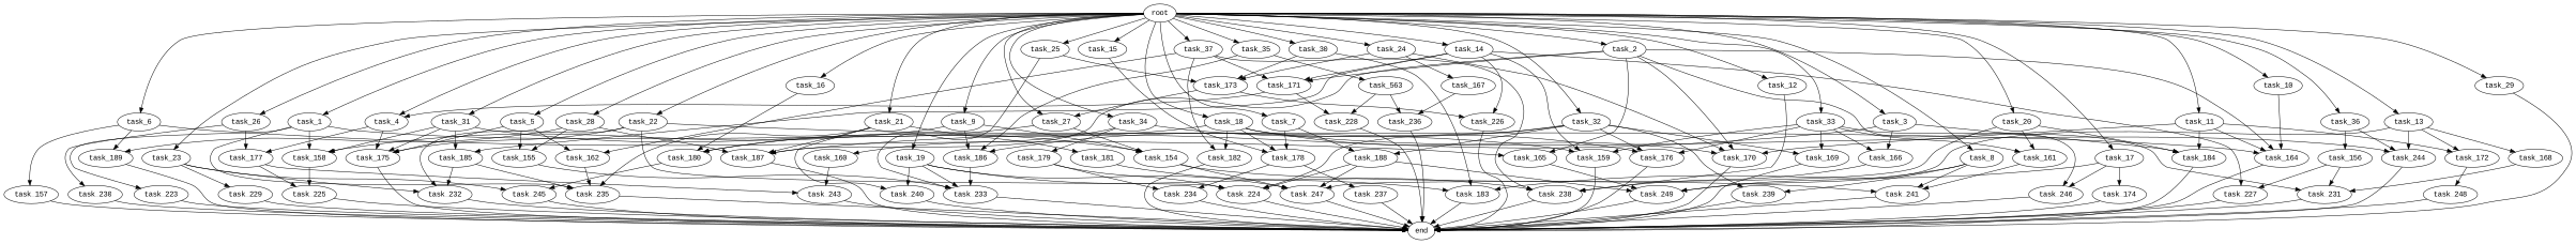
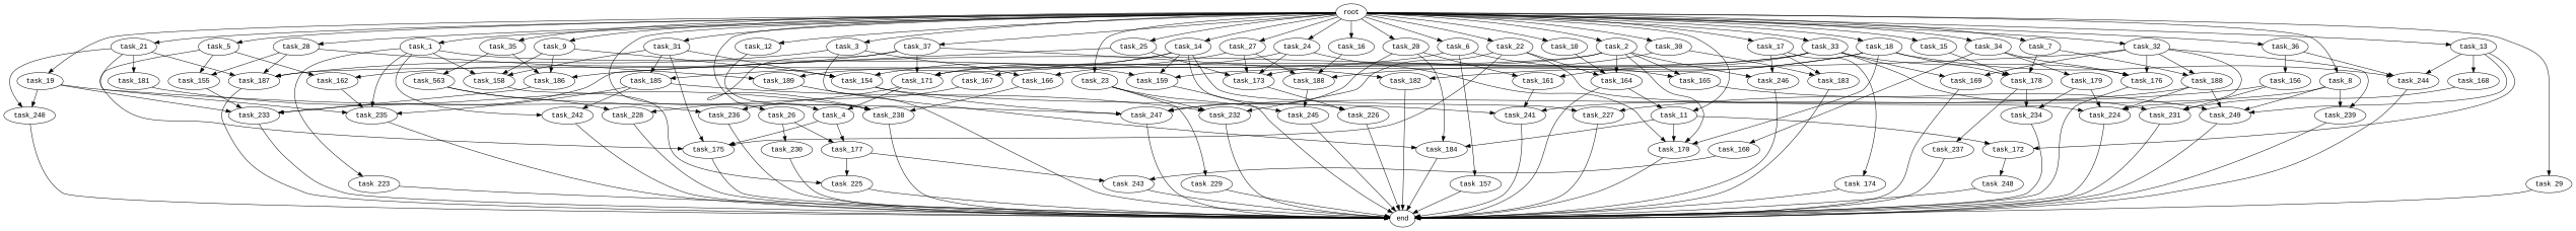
  digraph {
    fontname="Liberation Mono"
    node [fontname="Liberation Mono"]
    edge [fontname="Liberation Mono"]
    task_162
    task_235
    end
    task_189
    task_240
    task_15
    task_178
    task_234
    task_237
    task_229
    task_161
    task_241
    task_9
    task_158
    task_186
    task_154
    task_225
    task_233
    task_247
    n20 [label=task_563]
    task_236
    task_228
    task_183
    task_4
    task_175
    task_177
    task_171
    task_243
    task_179
    task_224
    task_20
    task_184
    task_166
    task_238
    task_13
    task_172
    task_244
    task_168
    task_249
    task_248
    task_231
    task_14
    task_159
    task_185
    task_226
    task_227
    task_232
+   task_242
    task_174
    task_157
    task_3
    task_187
    task_5
    task_155
    task_169
    task_156
    task_26
    task_230
    task_28
    task_19
    task_2
    task_170
    task_165
    task_164
    task_246
    task_7
    task_188
    task_176
    task_25
    task_173
    task_31
    task_1
    task_223
    task_23
    task_245
    task_29
    task_180
    task_24
    task_167
    task_18
    task_182
    task_32
    task_239
    task_22
    task_21
    task_181
    task_16
    task_30
    task_8
    task_12
    task_34
    task_160
    root
    task_17
    task_10
    task_27
    task_6
    task_37
    task_35
    task_33
    task_11
    task_36
    task_162 -> task_235
    task_235 -> end
    task_189 -> end
    task_240 -> end
    task_15 -> task_178
    task_178 -> task_234
    task_178 -> task_237
    task_234 -> end
    task_237 -> end
    task_229 -> end
    task_161 -> task_241
    task_241 -> end
    task_9 -> task_158
    task_9 -> task_186
    task_9 -> task_154
    task_158 -> task_225
    task_186 -> task_233
    task_154 -> task_241
    task_154 -> task_247
    task_225 -> end
    task_233 -> end
    task_247 -> end
    n20 -> task_236
    n20 -> task_228
    task_236 -> end
    task_228 -> end
    task_183 -> end
    task_4 -> task_175
    task_4 -> task_177
    task_175 -> end
    task_177 -> task_225
    task_177 -> task_243
    task_171 -> task_228
    task_171 -> task_4
    task_243 -> end
    task_179 -> task_234
    task_179 -> task_224
    task_224 -> end
    task_20 -> task_161
    task_20 -> task_247
    task_20 -> task_184
    task_184 -> end
    task_166 -> task_238
    task_238 -> end
    task_13 -> task_172
    task_13 -> task_244
    task_13 -> task_168
    task_13 -> task_249
    task_172 -> task_248
    task_244 -> end
    task_168 -> task_231
    task_249 -> end
    task_248 -> end
    task_231 -> end
    task_14 -> task_171
    task_14 -> task_159
    task_14 -> task_185
    task_14 -> task_226
    task_14 -> task_227
    task_159 -> end
    task_185 -> task_235
    task_185 -> task_232
+   task_185 -> task_242
    task_226 -> end
    task_227 -> end
    task_232 -> end
+   task_242 -> end
    task_174 -> end
    task_157 -> end
    task_3 -> task_184
    task_3 -> task_166
    task_3 -> task_187
    task_187 -> end
    task_5 -> task_162
    task_5 -> task_175
    task_5 -> task_155
    task_155 -> task_233
    task_169 -> end
    task_156 -> task_231
    task_156 -> task_227
    task_26 -> task_177
    task_26 -> task_230
    task_230 -> end
    task_28 -> task_189
    task_28 -> task_187
    task_28 -> task_155
    task_19 -> task_240
    task_19 -> task_233
    task_19 -> task_247
-   task_19 -> task_183
    task_2 -> task_171
    task_2 -> task_187
    task_2 -> task_170
    task_2 -> task_165
    task_2 -> task_164
    task_2 -> task_246
    task_170 -> end
    task_165 -> task_249
    task_164 -> end
    task_246 -> end
    task_7 -> task_178
    task_7 -> task_188
    task_188 -> task_247
    task_188 -> task_224
    task_188 -> task_249
    task_176 -> end
    task_25 -> task_233
    task_25 -> task_173
    task_173 -> task_226
    task_31 -> task_158
    task_31 -> task_154
    task_31 -> task_175
    task_31 -> task_185
    task_1 -> task_235
    task_1 -> task_158
    task_1 -> task_159
+   task_1 -> task_242
    task_1 -> task_223
    task_223 -> end
    task_23 -> task_229
    task_23 -> task_232
    task_23 -> task_245
    task_245 -> end
    task_29 -> end
    task_180 -> task_245
    task_24 -> task_170
    task_24 -> task_173
    task_24 -> task_167
    task_167 -> task_236
    task_18 -> task_178
    task_18 -> task_244
    task_18 -> task_170
    task_18 -> task_180
    task_18 -> task_182
    task_182 -> end
    task_32 -> task_186
    task_32 -> task_224
    task_32 -> task_169
    task_32 -> task_188
    task_32 -> task_176
    task_32 -> task_239
    task_239 -> end
    task_22 -> task_175
    task_22 -> task_224
    task_22 -> task_232
    task_22 -> task_164
    task_21 -> task_235
    task_21 -> task_240
    task_21 -> task_187
    task_21 -> task_181
    task_181 -> task_238
    task_16 -> task_180
    task_30 -> task_183
    task_30 -> task_173
    task_8 -> task_241
    task_8 -> task_249
    task_8 -> task_239
    task_12 -> task_238
    task_34 -> task_179
    task_34 -> task_176
    task_34 -> task_160
    task_160 -> task_243
    root -> task_15
    root -> task_9
    root -> task_4
    root -> task_20
    root -> task_13
    root -> task_14
    root -> task_3
    root -> task_5
    root -> task_26
    root -> task_28
    root -> task_19
    root -> task_2
    root -> task_7
    root -> task_25
    root -> task_31
    root -> task_1
    root -> task_23
    root -> task_29
    root -> task_24
    root -> task_18
    root -> task_32
    root -> task_22
    root -> task_21
    root -> task_16
    root -> task_30
    root -> task_8
    root -> task_12
    root -> task_34
    root -> task_17
    root -> task_10
    root -> task_27
    root -> task_6
    root -> task_37
    root -> task_35
    root -> task_33
    root -> task_11
    root -> task_36
    task_17 -> task_183
    task_17 -> task_174
    task_17 -> task_246
    task_10 -> task_164
    task_27 -> task_154
-   task_173 -> task_27
+   task_27 -> task_173
    task_27 -> task_180
    task_6 -> task_189
    task_6 -> task_157
    task_6 -> task_165
    task_37 -> task_162
    task_37 -> task_171
    task_37 -> task_238
    task_37 -> task_182
    task_35 -> task_186
    task_35 -> n20
    task_33 -> task_161
    task_33 -> task_166
    task_33 -> task_231
    task_33 -> task_159
    task_33 -> task_169
    task_33 -> task_176
    task_11 -> task_184
    task_11 -> task_172
    task_11 -> task_170
-   task_11 -> task_164
+   task_164 -> task_11
    task_36 -> task_244
    task_36 -> task_156
  }
